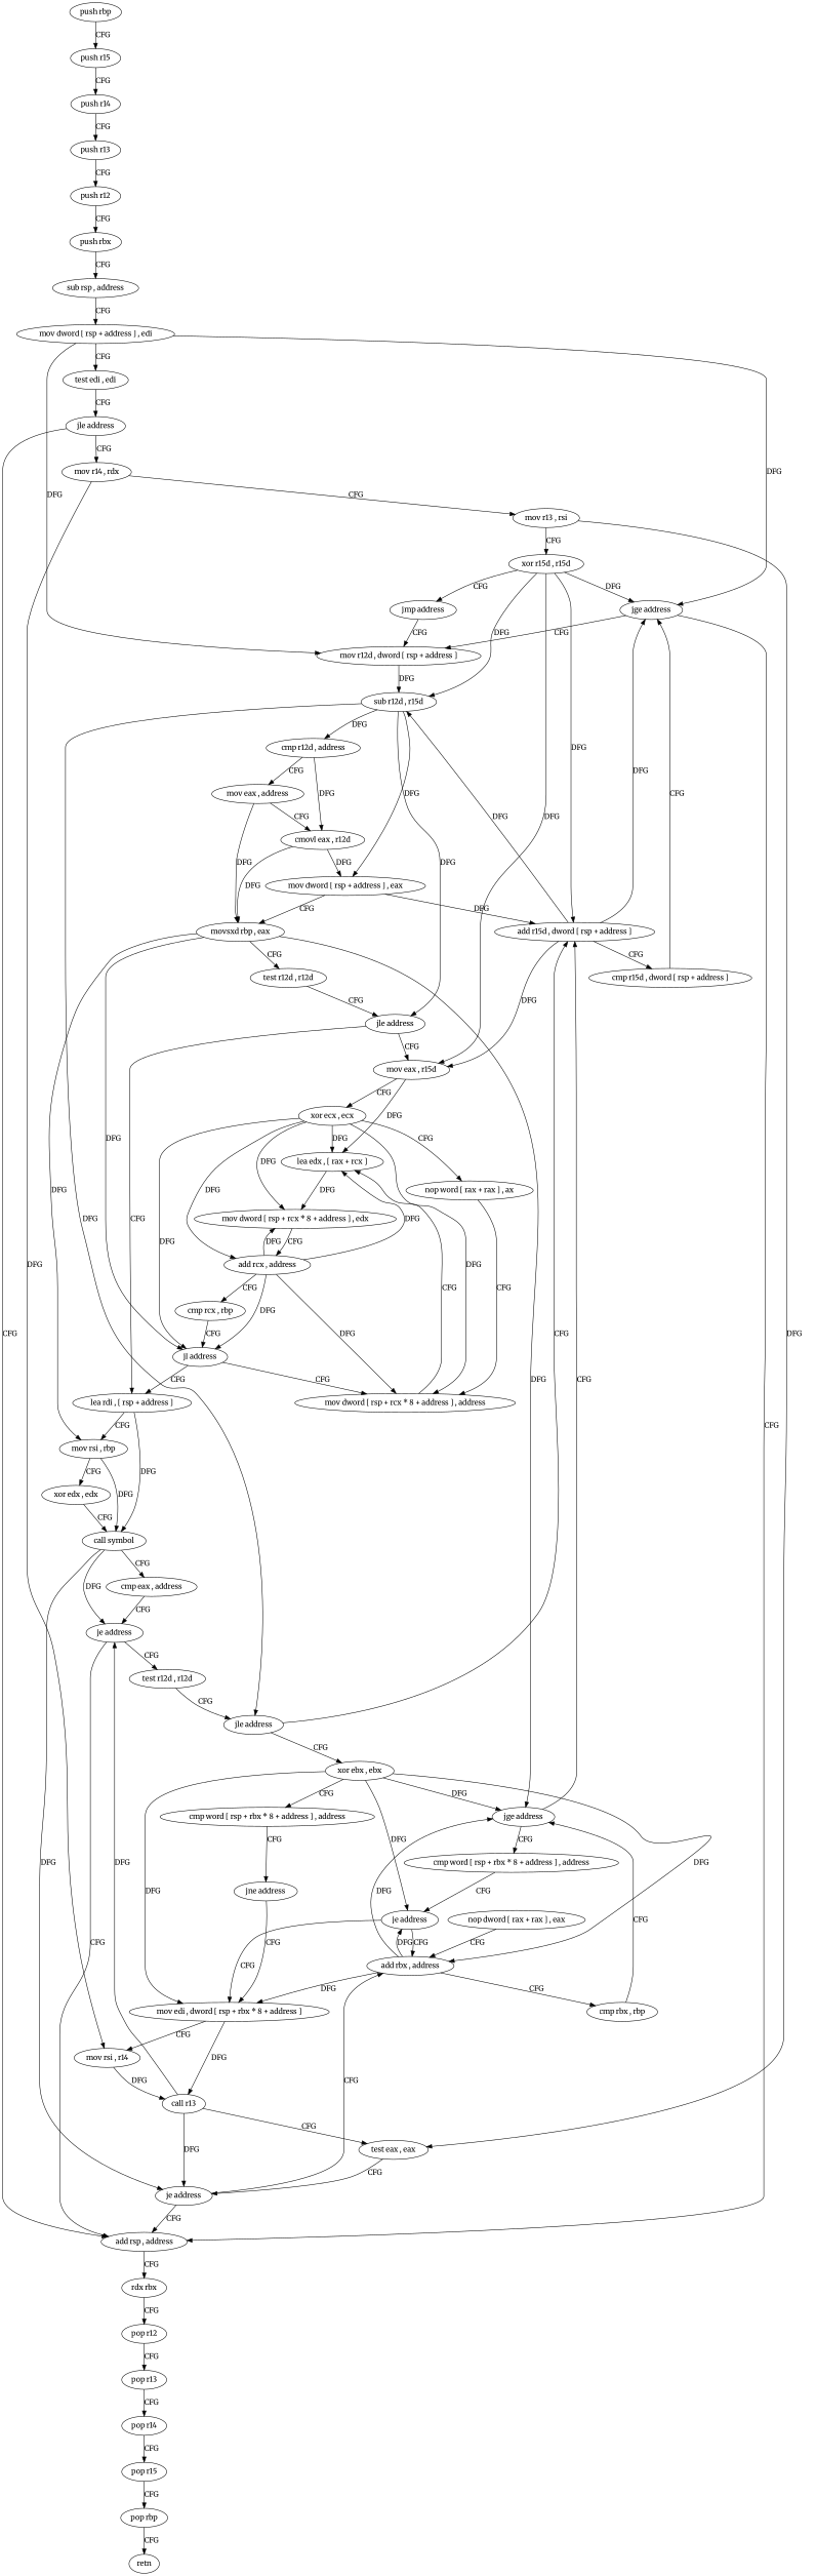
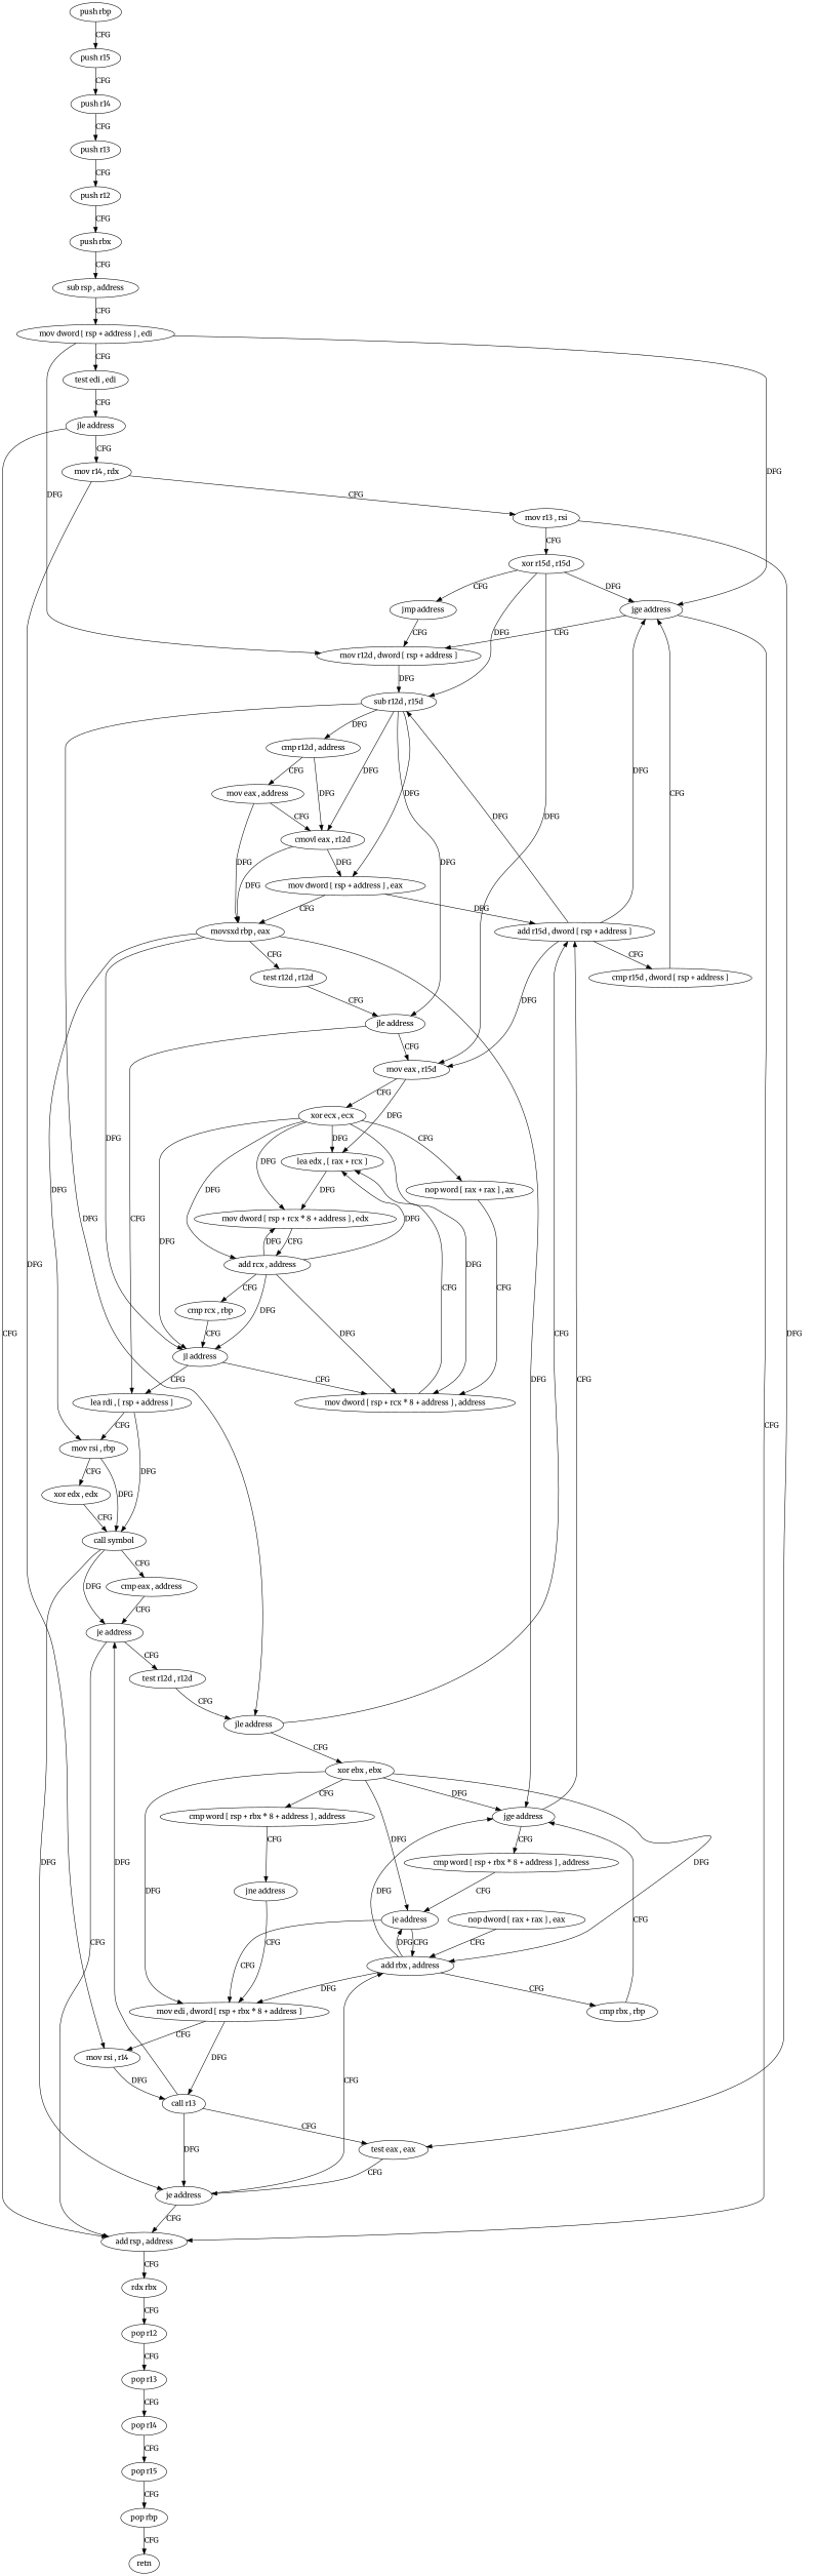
  digraph {
    fontname=Merriweather
    node [fontname=Merriweather]
    edge [fontname=Merriweather]
    n1 [label="push rbp"]
    n2 [label="push r15"]
    n3 [label="push r14"]
    n4 [label="push r13"]
    n5 [label="push r12"]
    n6 [label="push rbx"]
    n7 [label="sub rsp , address"]
    n8 [label="mov dword [ rsp + address ] , edi"]
    n9 [label="test edi , edi"]
    n10 [label="mov r12d , dword [ rsp + address ]"]
    n11 [label="jge address"]
    n12 [label="jle address"]
    n13 [label="sub r12d , r15d"]
    n14 [label="add rsp , address"]
    n15 [label="mov r14 , rdx"]
    n16 [label="rdx rbx"]
    n17 [label="mov r13 , rsi"]
    n18 [label="mov rsi , r14"]
    n19 [label="pop r12"]
    n20 [label="xor r15d , r15d"]
    n21 [label="test eax , eax"]
    n22 [label="call r13"]
    n23 [label="pop r13"]
    n24 [label="pop r14"]
    n25 [label="pop r15"]
    n26 [label="pop rbp"]
    n27 [label=retn]
    n28 [label="jmp address"]
    n29 [label="mov eax , r15d"]
    n30 [label="add r15d , dword [ rsp + address ]"]
    n31 [label="je address"]
    n32 [label="je address"]
    n33 [label="cmp r12d , address"]
    n34 [label="cmovl eax , r12d"]
    n35 [label="jle address"]
    n36 [label="jle address"]
    n37 [label="mov dword [ rsp + address ] , eax"]
    n38 [label="xor ecx , ecx"]
    n39 [label="lea edx , [ rax + rcx ]"]
    n40 [label="cmp r15d , dword [ rsp + address ]"]
    n41 [label="mov eax , address"]
    n42 [label="movsxd rbp , eax"]
    n43 [label="lea rdi , [ rsp + address ]"]
    n44 [label="xor ebx , ebx"]
    n45 [label="test r12d , r12d"]
    n46 [label="mov rsi , rbp"]
    n47 [label="jl address"]
    n48 [label="jge address"]
    n49 [label="call symbol"]
    n50 [label="xor edx , edx"]
    n51 [label="mov dword [ rsp + rcx * 8 + address ] , address"]
    n52 [label="cmp word [ rsp + rbx * 8 + address ] , address"]
    n53 [label="cmp eax , address"]
    n54 [label="nop word [ rax + rax ] , ax"]
    n55 [label="mov dword [ rsp + rcx * 8 + address ] , edx"]
    n56 [label="add rcx , address"]
    n57 [label="test r12d , r12d"]
    n58 [label="add rbx , address"]
    n59 [label="cmp rcx , rbp"]
    n60 [label="cmp word [ rsp + rbx * 8 + address ] , address"]
    n61 [label="mov edi , dword [ rsp + rbx * 8 + address ]"]
    n62 [label="je address"]
    n63 [label="jne address"]
    n64 [label="cmp rbx , rbp"]
    n65 [label="nop dword [ rax + rax ] , eax"]
    n1 -> n2 [label=CFG]
    n2 -> n3 [label=CFG]
    n3 -> n4 [label=CFG]
    n4 -> n5 [label=CFG]
    n5 -> n6 [label=CFG]
    n6 -> n7 [label=CFG]
    n7 -> n8 [label=CFG]
    n8 -> n9 [label=CFG]
    n8 -> n10 [label=DFG]
    n8 -> n11 [label=DFG]
    n9 -> n12 [label=CFG]
    n10 -> n13 [label=DFG]
    n11 -> n10 [label=CFG]
    n11 -> n14 [label=CFG]
    n12 -> n14 [label=CFG]
    n12 -> n15 [label=CFG]
    n13 -> n33 [label=DFG]
+   n13 -> n34 [label=DFG]
    n13 -> n35 [label=DFG]
    n13 -> n36 [label=DFG]
    n13 -> n37 [label=DFG]
    n14 -> n16 [label=CFG]
    n15 -> n17 [label=CFG]
    n15 -> n18 [label=DFG]
    n16 -> n19 [label=CFG]
    n17 -> n20 [label=CFG]
    n17 -> n21 [label=DFG]
    n18 -> n22 [label=DFG]
    n19 -> n23 [label=CFG]
    n20 -> n11 [label=DFG]
    n20 -> n13 [label=DFG]
    n20 -> n28 [label=CFG]
    n20 -> n29 [label=DFG]
-   n20 -> n30 [label=DFG]
    n21 -> n32 [label=CFG]
    n22 -> n21 [label=CFG]
    n22 -> n31 [label=DFG]
    n22 -> n32 [label=DFG]
    n23 -> n24 [label=CFG]
    n24 -> n25 [label=CFG]
    n25 -> n26 [label=CFG]
    n26 -> n27 [label=CFG]
    n28 -> n10 [label=CFG]
    n29 -> n38 [label=CFG]
    n29 -> n39 [label=DFG]
    n30 -> n11 [label=DFG]
    n30 -> n13 [label=DFG]
    n30 -> n29 [label=DFG]
    n30 -> n40 [label=CFG]
    n31 -> n14 [label=CFG]
    n31 -> n57 [label=CFG]
    n32 -> n14 [label=CFG]
    n32 -> n58 [label=CFG]
    n33 -> n34 [label=DFG]
    n33 -> n41 [label=CFG]
    n34 -> n37 [label=DFG]
    n34 -> n42 [label=DFG]
    n35 -> n29 [label=CFG]
    n35 -> n43 [label=CFG]
    n36 -> n30 [label=CFG]
    n36 -> n44 [label=CFG]
    n37 -> n30 [label=DFG]
    n37 -> n42 [label=CFG]
    n38 -> n39 [label=DFG]
    n38 -> n47 [label=DFG]
    n38 -> n51 [label=DFG]
    n38 -> n54 [label=CFG]
    n38 -> n55 [label=DFG]
    n38 -> n56 [label=DFG]
    n39 -> n55 [label=DFG]
    n40 -> n11 [label=CFG]
    n41 -> n34 [label=CFG]
    n41 -> n42 [label=DFG]
    n42 -> n45 [label=CFG]
    n42 -> n46 [label=DFG]
    n42 -> n47 [label=DFG]
    n42 -> n48 [label=DFG]
    n43 -> n46 [label=CFG]
    n43 -> n49 [label=DFG]
    n44 -> n48 [label=DFG]
    n44 -> n58 [label=DFG]
    n44 -> n60 [label=CFG]
    n44 -> n61 [label=DFG]
    n44 -> n62 [label=DFG]
    n45 -> n35 [label=CFG]
    n46 -> n49 [label=DFG]
    n46 -> n50 [label=CFG]
    n47 -> n43 [label=CFG]
    n47 -> n51 [label=CFG]
    n48 -> n30 [label=CFG]
    n48 -> n52 [label=CFG]
    n49 -> n31 [label=DFG]
    n49 -> n32 [label=DFG]
    n49 -> n53 [label=CFG]
    n50 -> n49 [label=CFG]
    n51 -> n39 [label=CFG]
    n52 -> n62 [label=CFG]
    n53 -> n31 [label=CFG]
    n54 -> n51 [label=CFG]
    n55 -> n56 [label=CFG]
    n56 -> n39 [label=DFG]
    n56 -> n47 [label=DFG]
    n56 -> n51 [label=DFG]
    n56 -> n55 [label=DFG]
    n56 -> n59 [label=CFG]
    n57 -> n36 [label=CFG]
    n58 -> n48 [label=DFG]
    n58 -> n61 [label=DFG]
    n58 -> n62 [label=DFG]
    n58 -> n64 [label=CFG]
    n59 -> n47 [label=CFG]
    n60 -> n63 [label=CFG]
    n61 -> n18 [label=CFG]
    n61 -> n22 [label=DFG]
    n62 -> n58 [label=CFG]
    n62 -> n61 [label=CFG]
    n63 -> n61 [label=CFG]
    n64 -> n48 [label=CFG]
    n65 -> n58 [label=CFG]
  }
